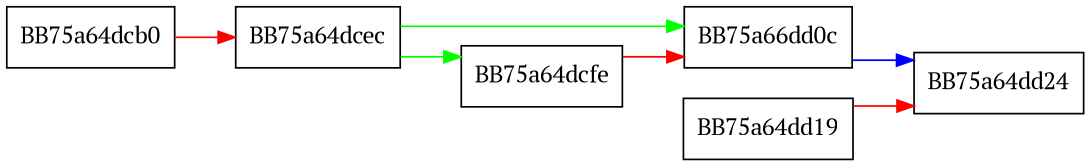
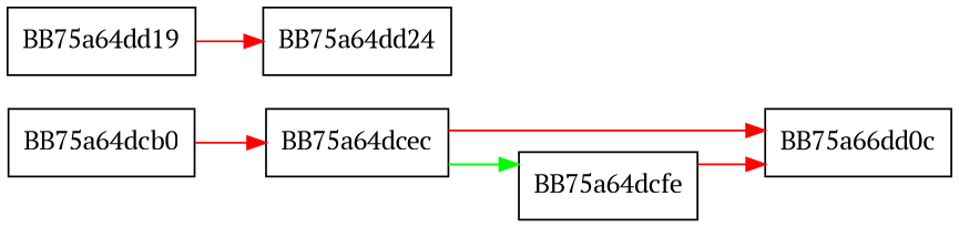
  digraph {
    fontname="PT Serif"
    rankdir=LR
    splines=ortho
    node [fontname="PT Serif" shape=box]
    edge [color=red fontname="PT Serif"]
    BB75a64dcb0
    BB75a64dcec
    BB75a64dd19
    BB75a64dd24
    n5 [label=BB75a66dd0c]
    BB75a64dcfe
    BB75a64dcb0 -> BB75a64dcec
-   BB75a64dcec -> n5 [color=green]
+   BB75a64dcec -> n5
    BB75a64dcec -> BB75a64dcfe [color=green]
    BB75a64dd19 -> BB75a64dd24
-   n5 -> BB75a64dd24 [color=blue]
    BB75a64dcfe -> n5
  }
